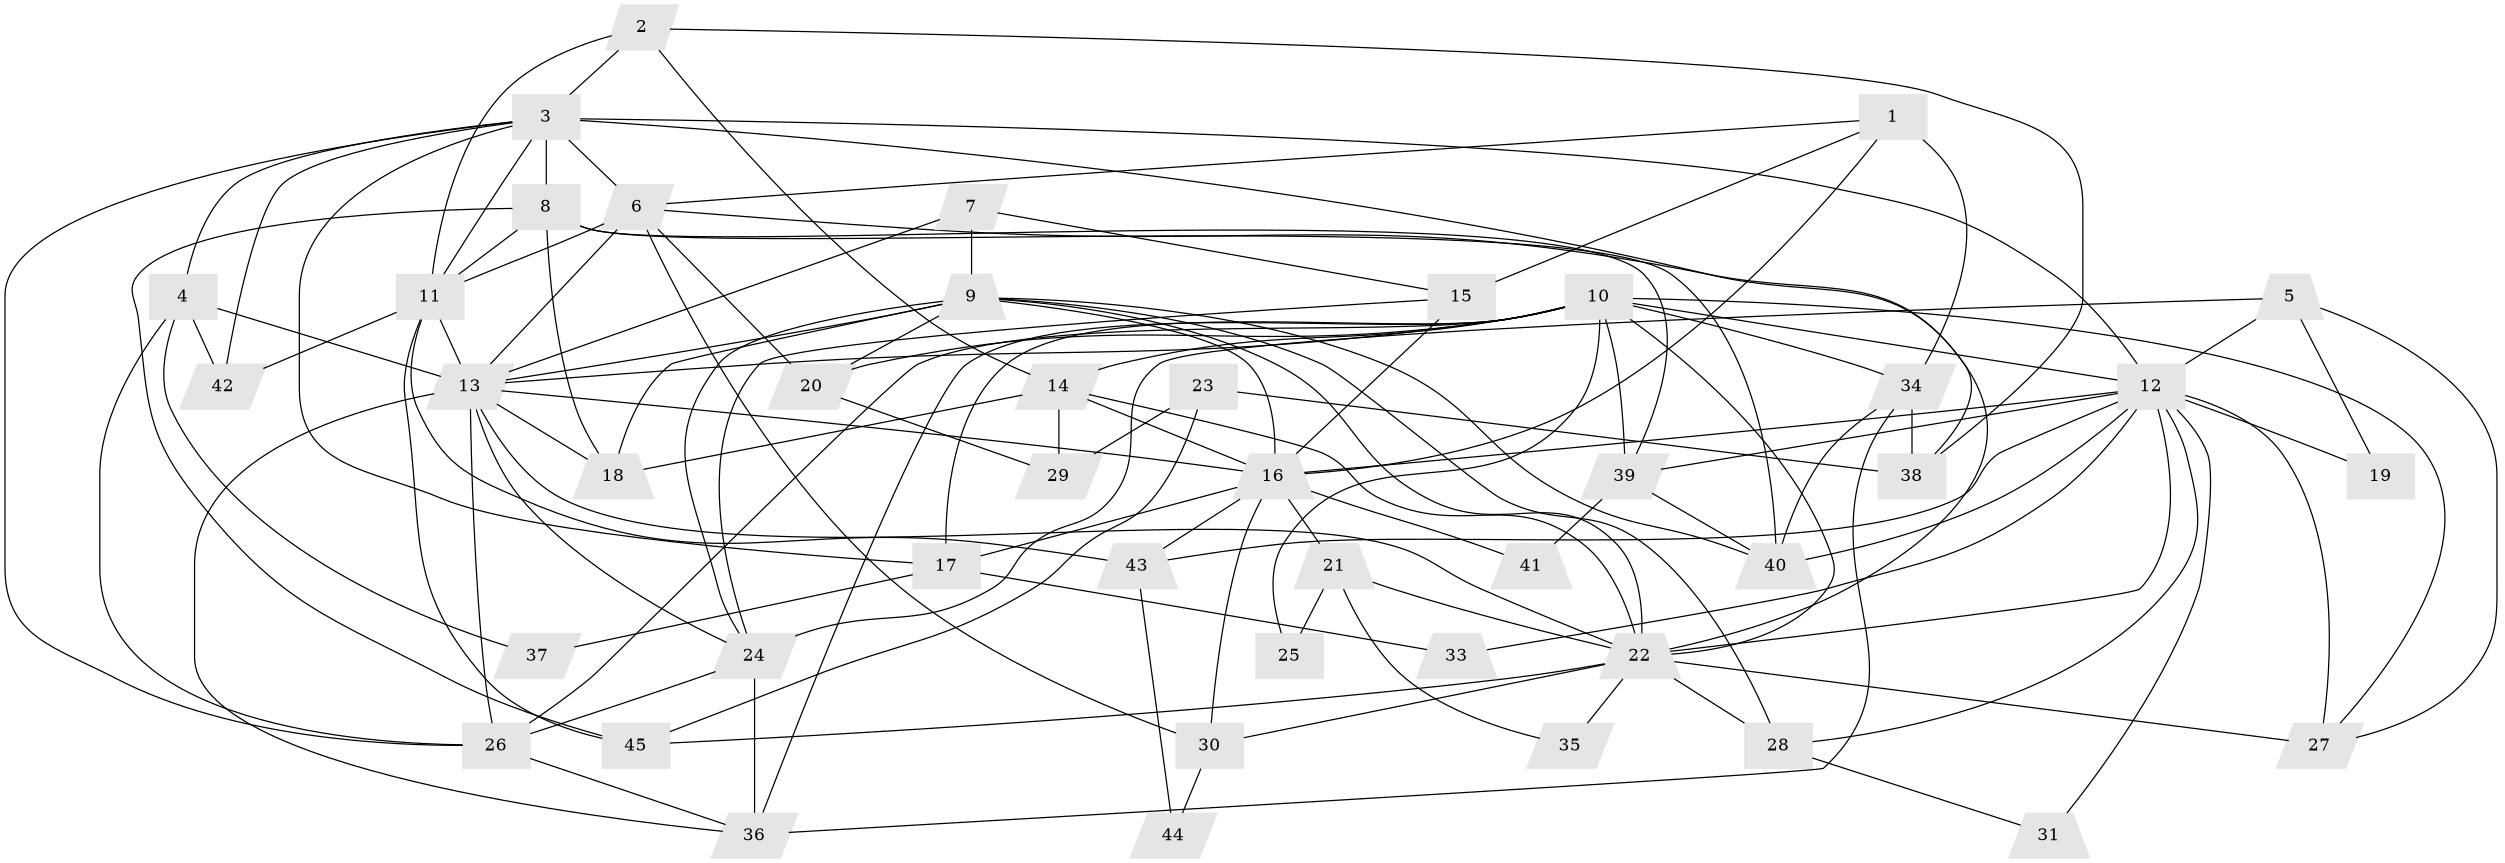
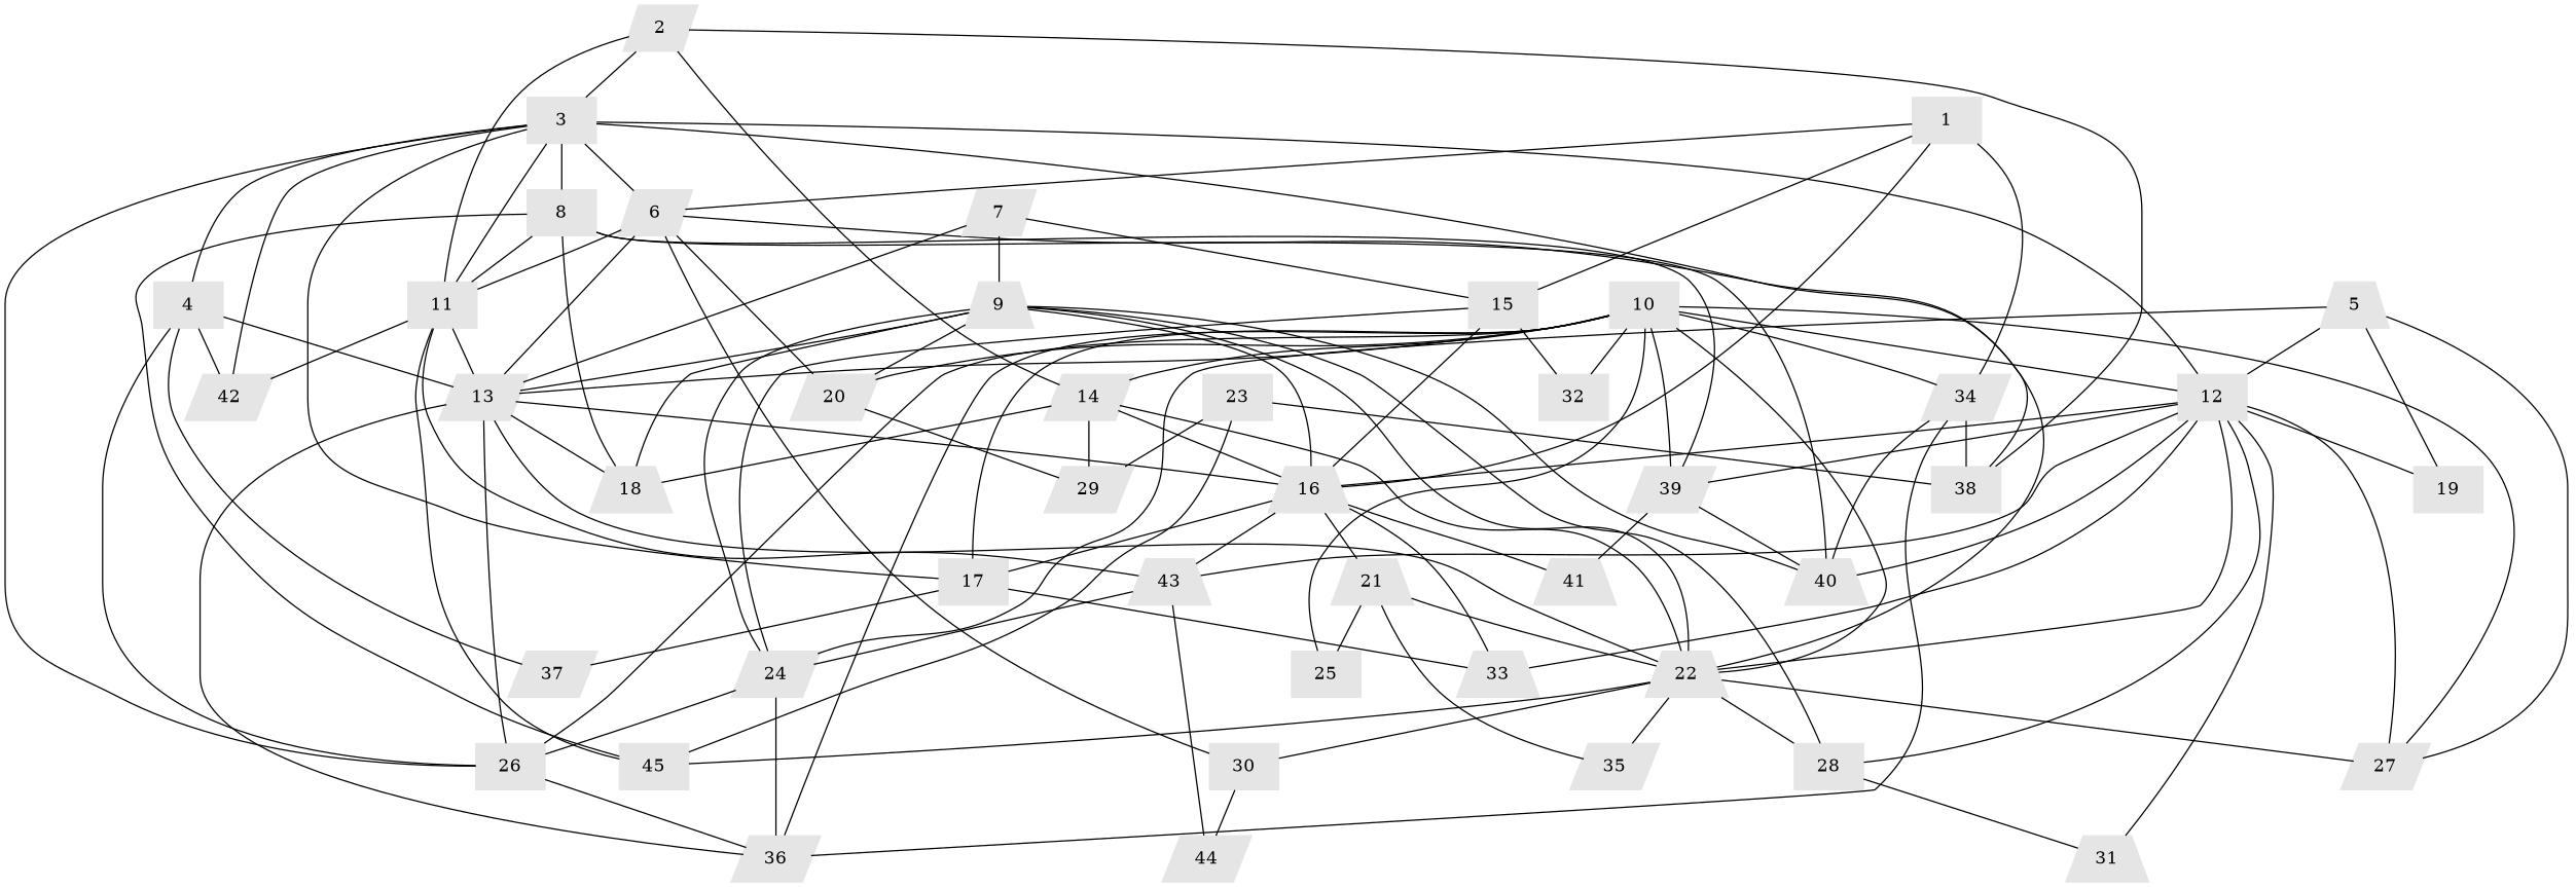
  graph {
    node [color=gray90 shape=box style=filled]
    edge [weight=1.0]
    6 [shape=parallelogram]
    1
    15
    16 [shape=trapezium]
    34 [shape=parallelogram]
    11
    13 [shape=parallelogram]
    20 [shape=parallelogram]
    22 [shape=trapezium]
    30
    24 [shape=parallelogram]
+   32
    17
    43 [shape=trapezium]
    21 [shape=trapezium]
    41 [shape=trapezium]
    38
    40 [shape=trapezium]
    36 [shape=parallelogram]
    2 [shape=parallelogram]
    3
    14 [shape=parallelogram]
    4
    8
    12
    26
    42 [shape=parallelogram]
    45
    18 [shape=trapezium]
    29 [shape=parallelogram]
    37 [shape=parallelogram]
    39 [shape=parallelogram]
    19
    27 [shape=parallelogram]
    28
    31 [shape=trapezium]
    33 [shape=trapezium]
    5 [shape=trapezium]
    35 [shape=parallelogram]
    44 [shape=parallelogram]
    7 [shape=parallelogram]
    9 [shape=trapezium]
    10
    25
    23
    6 -- 11
    6 -- 13
    6 -- 20
    6 -- 22
    6 -- 30
    1 -- 6
    1 -- 15
    1 -- 16
    1 -- 34
    15 -- 16
    15 -- 24
-   16 -- 30
+   15 -- 32
+   16 -- 33
    16 -- 17 [weight=2.0]
    16 -- 43
    16 -- 21
    16 -- 41
    34 -- 38
    34 -- 40
    34 -- 36
    11 -- 13
    11 -- 43
    11 -- 42
    11 -- 45
    13 -- 16
    13 -- 22
-   13 -- 24
+   43 -- 24
    13 -- 36
    13 -- 26
    13 -- 18
    20 -- 29
    22 -- 30
    22 -- 45
    22 -- 27 [weight=3.0]
    22 -- 28
    22 -- 35
    30 -- 44
    24 -- 36
    24 -- 26
    17 -- 37
    17 -- 33
    43 -- 44
    21 -- 22
    21 -- 35
    21 -- 25
    2 -- 11
    2 -- 38
    2 -- 3 [weight=2.0]
    2 -- 14 [weight=2.0]
    3 -- 6
    3 -- 11
    3 -- 17
    3 -- 38
    3 -- 4
    3 -- 8 [weight=2.0]
    3 -- 12
    3 -- 26
    3 -- 42
    14 -- 16
    14 -- 22
    14 -- 18
    14 -- 29
    4 -- 13
    4 -- 26
    4 -- 42
    4 -- 37
    8 -- 11
    8 -- 40
    8 -- 45
    8 -- 18
    8 -- 39
    12 -- 16 [weight=2.0]
    12 -- 22
    12 -- 43
    12 -- 40
    12 -- 39
    12 -- 19
    12 -- 27 [weight=2.0]
    12 -- 28
    12 -- 31
    12 -- 33
    26 -- 36
    39 -- 41
    39 -- 40
    28 -- 31
    5 -- 24 [weight=2.0]
    5 -- 12
    5 -- 19 [weight=2.0]
    5 -- 27
    7 -- 15
    7 -- 13
    7 -- 9
    9 -- 16
    9 -- 13
    9 -- 20
    9 -- 22 [weight=2.0]
    9 -- 24 [weight=2.0]
    9 -- 40
    9 -- 18
    9 -- 28
    10 -- 34
    10 -- 13
    10 -- 20
    10 -- 22
+   10 -- 32
    10 -- 17
    10 -- 36
    10 -- 14
    10 -- 12 [weight=3.0]
    10 -- 26
    10 -- 39
    10 -- 27
    10 -- 25
    23 -- 38
    23 -- 45
    23 -- 29
  }
